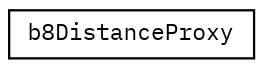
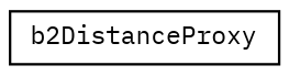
  digraph {
    rankdir=TB
    fontname="IBM Plex Mono"
-   n1 [color=black fillcolor=white fontname="IBM Plex Mono" fontsize=10 height=0.2 label=b8DistanceProxy shape=record style=filled width=0.4]
+   n1 [color=black fillcolor=white fontname="IBM Plex Mono" fontsize=10 height=0.2 label=b2DistanceProxy shape=record style=filled width=0.4]
  }
